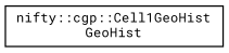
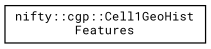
  digraph {
    rankdir=LR
    fontname="Roboto Mono"
-   n1 [color=black fillcolor=white fontname="Roboto Mono" fontsize=10 height=0.2 label="nifty::cgp::Cell1GeoHist\lGeoHist" shape=record style=filled width=0.4]
+   n1 [color=black fillcolor=white fontname="Roboto Mono" fontsize=10 height=0.2 label="nifty::cgp::Cell1GeoHist\lFeatures" shape=record style=filled width=0.4]
  }
